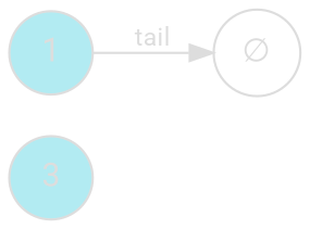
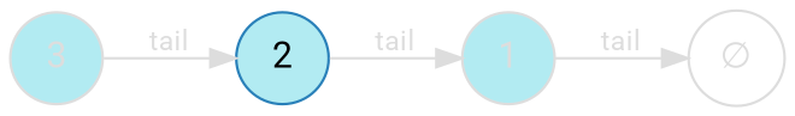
  digraph {
    rankdir=LR
    splines=false
    node [color="#dddddd" fillcolor="#b2ebf2" fontcolor="#dddddd" fontname="Segoe UI,Roboto,Helvetica,Arial,sans-serif" shape=circle style=filled]
    edge [color="#dddddd" fontcolor="#dddddd" fontname="Segoe UI,Roboto,Helvetica,Arial,sans-serif" fontsize=11]
    n1 [label=3]
+   n2 [color="#2980B9" fontcolor="#000000" label=2]
    n3 [label=1]
    n4 [fillcolor="#ffffff" label="∅"]
+   n1 -> n2 [label=tail]
+   n2 -> n3 [label=tail]
    n3 -> n4 [label=tail]
  }
